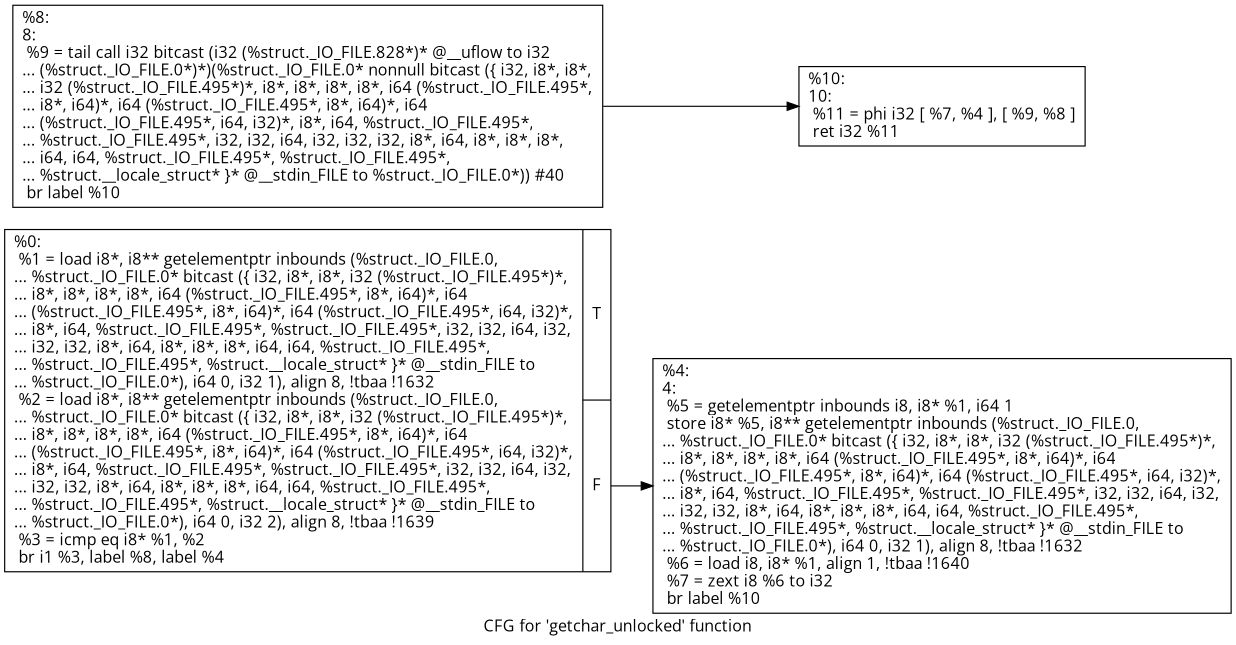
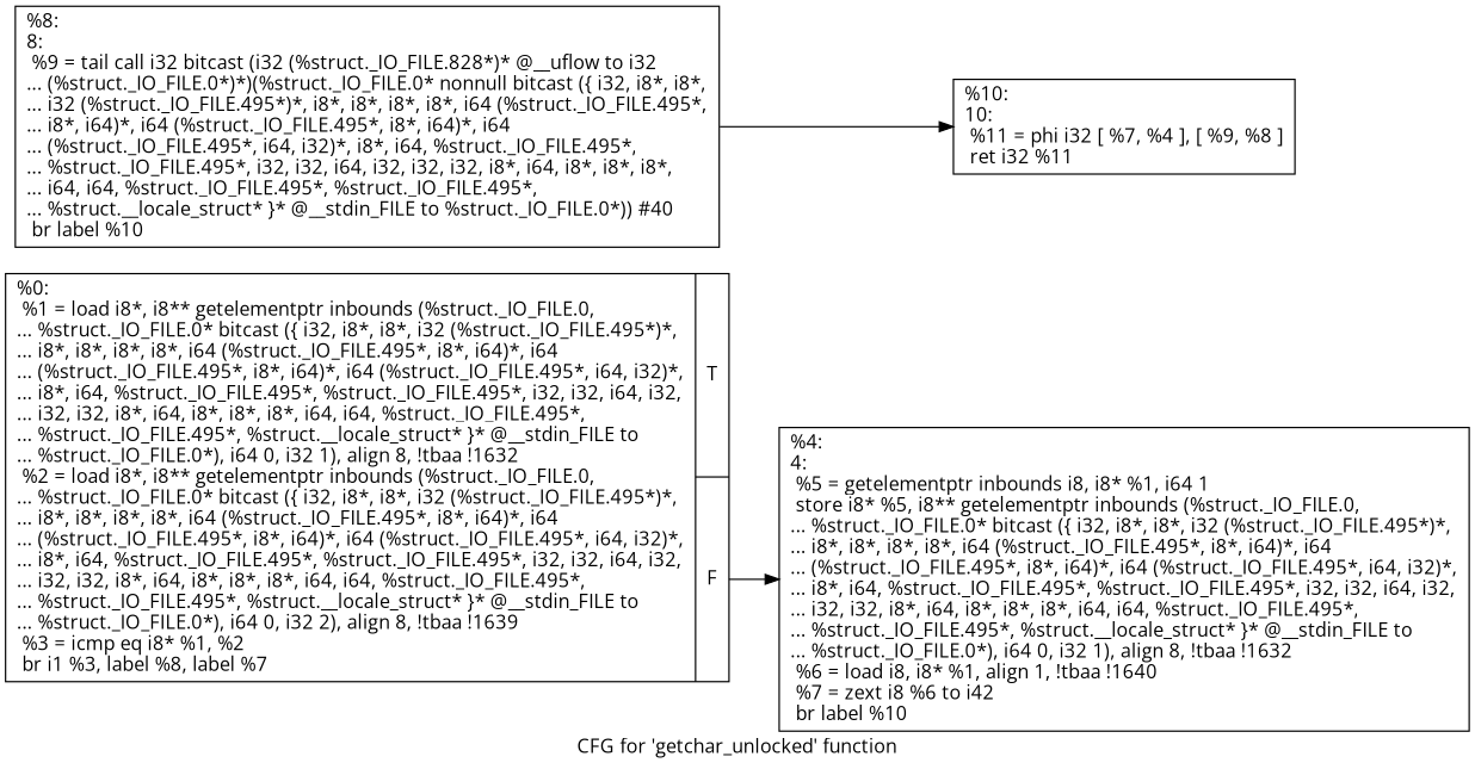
  digraph {
    fontname="Open Sans"
    label="CFG for 'getchar_unlocked' function"
    rankdir=LR
    node [fontname="Open Sans" shape=record]
    edge [fontname="Open Sans"]
-   n1 [label="{%0:\l  %1 = load i8*, i8** getelementptr inbounds (%struct._IO_FILE.0,\l... %struct._IO_FILE.0* bitcast (\{ i32, i8*, i8*, i32 (%struct._IO_FILE.495*)*,\l... i8*, i8*, i8*, i8*, i64 (%struct._IO_FILE.495*, i8*, i64)*, i64\l... (%struct._IO_FILE.495*, i8*, i64)*, i64 (%struct._IO_FILE.495*, i64, i32)*,\l... i8*, i64, %struct._IO_FILE.495*, %struct._IO_FILE.495*, i32, i32, i64, i32,\l... i32, i32, i8*, i64, i8*, i8*, i8*, i64, i64, %struct._IO_FILE.495*,\l... %struct._IO_FILE.495*, %struct.__locale_struct* \}* @__stdin_FILE to\l... %struct._IO_FILE.0*), i64 0, i32 1), align 8, !tbaa !1632\l  %2 = load i8*, i8** getelementptr inbounds (%struct._IO_FILE.0,\l... %struct._IO_FILE.0* bitcast (\{ i32, i8*, i8*, i32 (%struct._IO_FILE.495*)*,\l... i8*, i8*, i8*, i8*, i64 (%struct._IO_FILE.495*, i8*, i64)*, i64\l... (%struct._IO_FILE.495*, i8*, i64)*, i64 (%struct._IO_FILE.495*, i64, i32)*,\l... i8*, i64, %struct._IO_FILE.495*, %struct._IO_FILE.495*, i32, i32, i64, i32,\l... i32, i32, i8*, i64, i8*, i8*, i8*, i64, i64, %struct._IO_FILE.495*,\l... %struct._IO_FILE.495*, %struct.__locale_struct* \}* @__stdin_FILE to\l... %struct._IO_FILE.0*), i64 0, i32 2), align 8, !tbaa !1639\l  %3 = icmp eq i8* %1, %2\l  br i1 %3, label %8, label %4\l|{<s0>T|<s1>F}}"]
-   n2 [label="{%4:\l4:                                                \l  %5 = getelementptr inbounds i8, i8* %1, i64 1\l  store i8* %5, i8** getelementptr inbounds (%struct._IO_FILE.0,\l... %struct._IO_FILE.0* bitcast (\{ i32, i8*, i8*, i32 (%struct._IO_FILE.495*)*,\l... i8*, i8*, i8*, i8*, i64 (%struct._IO_FILE.495*, i8*, i64)*, i64\l... (%struct._IO_FILE.495*, i8*, i64)*, i64 (%struct._IO_FILE.495*, i64, i32)*,\l... i8*, i64, %struct._IO_FILE.495*, %struct._IO_FILE.495*, i32, i32, i64, i32,\l... i32, i32, i8*, i64, i8*, i8*, i8*, i64, i64, %struct._IO_FILE.495*,\l... %struct._IO_FILE.495*, %struct.__locale_struct* \}* @__stdin_FILE to\l... %struct._IO_FILE.0*), i64 0, i32 1), align 8, !tbaa !1632\l  %6 = load i8, i8* %1, align 1, !tbaa !1640\l  %7 = zext i8 %6 to i32\l  br label %10\l}"]
+   n1 [label="{%0:\l  %1 = load i8*, i8** getelementptr inbounds (%struct._IO_FILE.0,\l... %struct._IO_FILE.0* bitcast (\{ i32, i8*, i8*, i32 (%struct._IO_FILE.495*)*,\l... i8*, i8*, i8*, i8*, i64 (%struct._IO_FILE.495*, i8*, i64)*, i64\l... (%struct._IO_FILE.495*, i8*, i64)*, i64 (%struct._IO_FILE.495*, i64, i32)*,\l... i8*, i64, %struct._IO_FILE.495*, %struct._IO_FILE.495*, i32, i32, i64, i32,\l... i32, i32, i8*, i64, i8*, i8*, i8*, i64, i64, %struct._IO_FILE.495*,\l... %struct._IO_FILE.495*, %struct.__locale_struct* \}* @__stdin_FILE to\l... %struct._IO_FILE.0*), i64 0, i32 1), align 8, !tbaa !1632\l  %2 = load i8*, i8** getelementptr inbounds (%struct._IO_FILE.0,\l... %struct._IO_FILE.0* bitcast (\{ i32, i8*, i8*, i32 (%struct._IO_FILE.495*)*,\l... i8*, i8*, i8*, i8*, i64 (%struct._IO_FILE.495*, i8*, i64)*, i64\l... (%struct._IO_FILE.495*, i8*, i64)*, i64 (%struct._IO_FILE.495*, i64, i32)*,\l... i8*, i64, %struct._IO_FILE.495*, %struct._IO_FILE.495*, i32, i32, i64, i32,\l... i32, i32, i8*, i64, i8*, i8*, i8*, i64, i64, %struct._IO_FILE.495*,\l... %struct._IO_FILE.495*, %struct.__locale_struct* \}* @__stdin_FILE to\l... %struct._IO_FILE.0*), i64 0, i32 2), align 8, !tbaa !1639\l  %3 = icmp eq i8* %1, %2\l  br i1 %3, label %8, label %7\l|{<s0>T|<s1>F}}"]
+   n2 [label="{%4:\l4:                                                \l  %5 = getelementptr inbounds i8, i8* %1, i64 1\l  store i8* %5, i8** getelementptr inbounds (%struct._IO_FILE.0,\l... %struct._IO_FILE.0* bitcast (\{ i32, i8*, i8*, i32 (%struct._IO_FILE.495*)*,\l... i8*, i8*, i8*, i8*, i64 (%struct._IO_FILE.495*, i8*, i64)*, i64\l... (%struct._IO_FILE.495*, i8*, i64)*, i64 (%struct._IO_FILE.495*, i64, i32)*,\l... i8*, i64, %struct._IO_FILE.495*, %struct._IO_FILE.495*, i32, i32, i64, i32,\l... i32, i32, i8*, i64, i8*, i8*, i8*, i64, i64, %struct._IO_FILE.495*,\l... %struct._IO_FILE.495*, %struct.__locale_struct* \}* @__stdin_FILE to\l... %struct._IO_FILE.0*), i64 0, i32 1), align 8, !tbaa !1632\l  %6 = load i8, i8* %1, align 1, !tbaa !1640\l  %7 = zext i8 %6 to i42\l  br label %10\l}"]
    n3 [label="{%8:\l8:                                                \l  %9 = tail call i32 bitcast (i32 (%struct._IO_FILE.828*)* @__uflow to i32\l... (%struct._IO_FILE.0*)*)(%struct._IO_FILE.0* nonnull bitcast (\{ i32, i8*, i8*,\l... i32 (%struct._IO_FILE.495*)*, i8*, i8*, i8*, i8*, i64 (%struct._IO_FILE.495*,\l... i8*, i64)*, i64 (%struct._IO_FILE.495*, i8*, i64)*, i64\l... (%struct._IO_FILE.495*, i64, i32)*, i8*, i64, %struct._IO_FILE.495*,\l... %struct._IO_FILE.495*, i32, i32, i64, i32, i32, i32, i8*, i64, i8*, i8*, i8*,\l... i64, i64, %struct._IO_FILE.495*, %struct._IO_FILE.495*,\l... %struct.__locale_struct* \}* @__stdin_FILE to %struct._IO_FILE.0*)) #40\l  br label %10\l}"]
    n4 [label="{%10:\l10:                                               \l  %11 = phi i32 [ %7, %4 ], [ %9, %8 ]\l  ret i32 %11\l}"]
    n1 -> n2 [tailport=s1]
    n3 -> n4
  }
